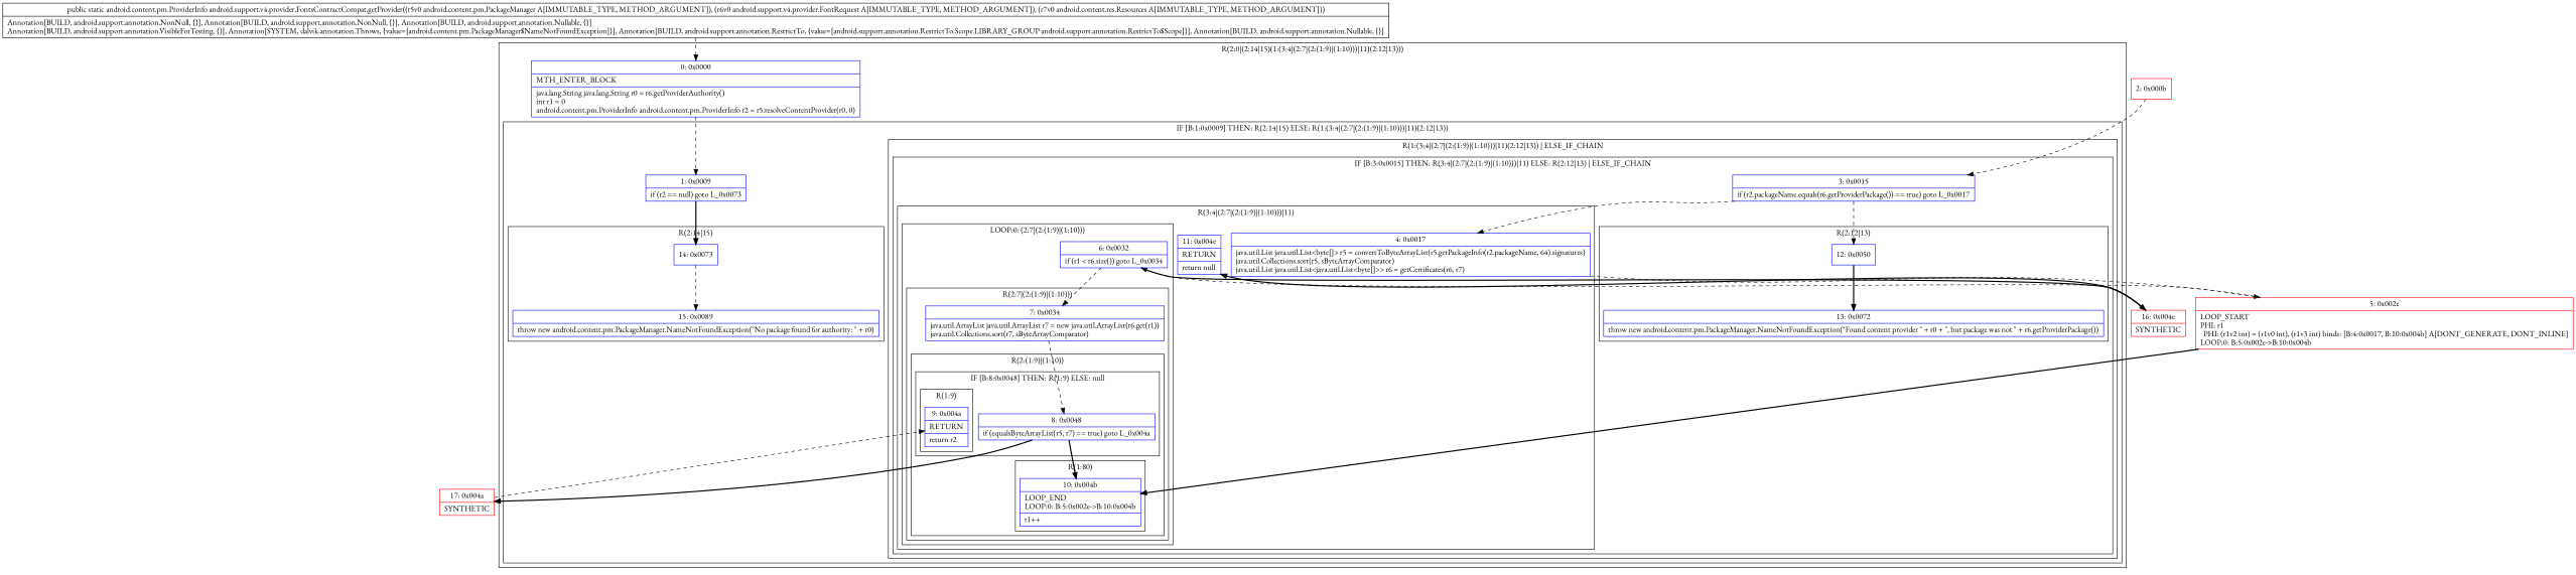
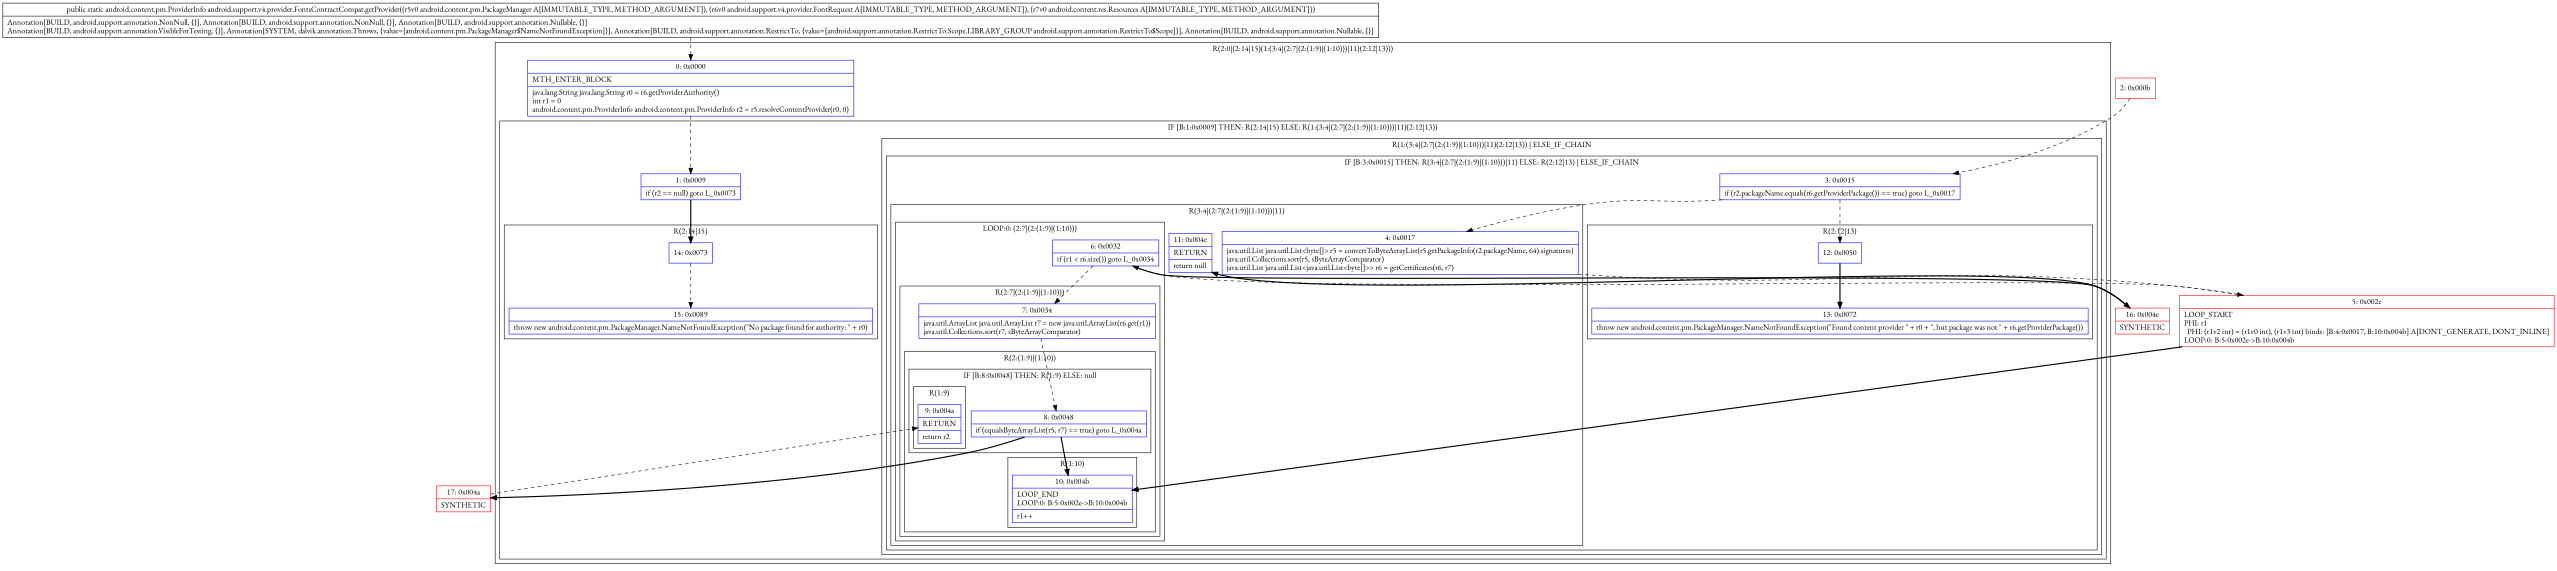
  digraph {
    fontname="EB Garamond"
    node [color=blue fontname="EB Garamond" shape=record]
    edge [fontname="EB Garamond" style=dashed]
    n1 [label="{14\:\ 0x0073}"]
    n2 [label="{15\:\ 0x0089|throw new android.content.pm.PackageManager.NameNotFoundException(\"No package found for authority: \" + r0)\l}"]
    n3 [label="{9\:\ 0x004a|RETURN\l|return r2\l}"]
    n4 [label="{8\:\ 0x0048|if (equalsByteArrayList(r5, r7) == true) goto L_0x004a\l}"]
    n5 [label="{10\:\ 0x004b|LOOP_END\lLOOP:0: B:5:0x002e\-\>B:10:0x004b\l|r1++\l}"]
    n6 [label="{7\:\ 0x0034|java.util.ArrayList java.util.ArrayList r7 = new java.util.ArrayList(r6.get(r1))\ljava.util.Collections.sort(r7, sByteArrayComparator)\l}"]
    n7 [label="{6\:\ 0x0032|if (r1 \< r6.size()) goto L_0x0034\l}"]
    n8 [label="{4\:\ 0x0017|java.util.List java.util.List\<byte[]\> r5 = convertToByteArrayList(r5.getPackageInfo(r2.packageName, 64).signatures)\ljava.util.Collections.sort(r5, sByteArrayComparator)\ljava.util.List java.util.List\<java.util.List\<byte[]\>\> r6 = getCertificates(r6, r7)\l}"]
    n9 [label="{11\:\ 0x004e|RETURN\l|return null\l}"]
    n10 [label="{12\:\ 0x0050}"]
    n11 [label="{13\:\ 0x0072|throw new android.content.pm.PackageManager.NameNotFoundException(\"Found content provider \" + r0 + \", but package was not \" + r6.getProviderPackage())\l}"]
    n12 [label="{3\:\ 0x0015|if (r2.packageName.equals(r6.getProviderPackage()) == true) goto L_0x0017\l}"]
    n13 [label="{1\:\ 0x0009|if (r2 == null) goto L_0x0073\l}"]
    n14 [label="{0\:\ 0x0000|MTH_ENTER_BLOCK\l|java.lang.String java.lang.String r0 = r6.getProviderAuthority()\lint r1 = 0\landroid.content.pm.ProviderInfo android.content.pm.ProviderInfo r2 = r5.resolveContentProvider(r0, 0)\l}"]
    n15 [color=red label="{17\:\ 0x004a|SYNTHETIC\l}"]
    n16 [color=red label="{16\:\ 0x004e|SYNTHETIC\l}"]
    n17 [color=red label="{5\:\ 0x002e|LOOP_START\lPHI: r1 \l  PHI: (r1v2 int) = (r1v0 int), (r1v3 int) binds: [B:4:0x0017, B:10:0x004b] A[DONT_GENERATE, DONT_INLINE]\lLOOP:0: B:5:0x002e\-\>B:10:0x004b\l}"]
    n18 [color=red label="{2\:\ 0x000b}"]
    n19 [label="{public static android.content.pm.ProviderInfo android.support.v4.provider.FontsContractCompat.getProvider((r5v0 android.content.pm.PackageManager A[IMMUTABLE_TYPE, METHOD_ARGUMENT]), (r6v0 android.support.v4.provider.FontRequest A[IMMUTABLE_TYPE, METHOD_ARGUMENT]), (r7v0 android.content.res.Resources A[IMMUTABLE_TYPE, METHOD_ARGUMENT]))  | Annotation[BUILD, android.support.annotation.NonNull, \{\}], Annotation[BUILD, android.support.annotation.NonNull, \{\}], Annotation[BUILD, android.support.annotation.Nullable, \{\}]\lAnnotation[BUILD, android.support.annotation.VisibleForTesting, \{\}], Annotation[SYSTEM, dalvik.annotation.Throws, \{value=[android.content.pm.PackageManager$NameNotFoundException]\}], Annotation[BUILD, android.support.annotation.RestrictTo, \{value=[android.support.annotation.RestrictTo.Scope.LIBRARY_GROUP android.support.annotation.RestrictTo$Scope]\}], Annotation[BUILD, android.support.annotation.Nullable, \{\}]\l}" color=""]
    subgraph cluster_1 {
      label="R(2:0|(2:14|15)(1:(3:4|(2:7|(2:(1:9)|(1:10)))|11)(2:12|13)))"
      n14
      subgraph cluster_2 {
        label="IF [B:1:0x0009] THEN: R(2:14|15) ELSE: R(1:(3:4|(2:7|(2:(1:9)|(1:10)))|11)(2:12|13))"
        n13
        subgraph cluster_3 {
          label="R(2:14|15)"
          n1
          n2
        }
        subgraph cluster_4 {
          label="R(1:(3:4|(2:7|(2:(1:9)|(1:10)))|11)(2:12|13)) | ELSE_IF_CHAIN\l"
          subgraph cluster_5 {
            label="IF [B:3:0x0015] THEN: R(3:4|(2:7|(2:(1:9)|(1:10)))|11) ELSE: R(2:12|13) | ELSE_IF_CHAIN\l"
            n12
            subgraph cluster_6 {
              label="R(3:4|(2:7|(2:(1:9)|(1:10)))|11)"
              n8
              n9
              subgraph cluster_7 {
                label="LOOP:0: (2:7|(2:(1:9)|(1:10)))"
                n7
                subgraph cluster_8 {
                  label="R(2:7|(2:(1:9)|(1:10)))"
                  n6
                  subgraph cluster_9 {
                    label="R(2:(1:9)|(1:10))"
                    subgraph cluster_10 {
                      label="IF [B:8:0x0048] THEN: R(1:9) ELSE: null"
                      n4
                      subgraph cluster_11 {
                        label="R(1:9)"
                        n3
                      }
                    }
                    subgraph cluster_12 {
-                     label="R(1:80)"
+                     label="R(1:10)"
                      n5
                    }
                  }
                }
              }
            }
            subgraph cluster_13 {
              label="R(2:12|13)"
              n10
              n11
            }
          }
        }
      }
    }
    n1 -> n2
    n4 -> n5 [style=bold]
    n4 -> n15 [style=bold]
    n6 -> n4
    n7 -> n6
    n7 -> n16 [style=bold]
    n8 -> n17
    n10 -> n11 [style=bold]
    n12 -> n8
    n12 -> n10
    n13 -> n1 [style=bold]
    n14 -> n13
    n15 -> n3
    n16 -> n9 [style=bold]
    n17 -> n5 [style=bold]
    n17 -> n7
    n18 -> n12
    n19 -> n14
  }
